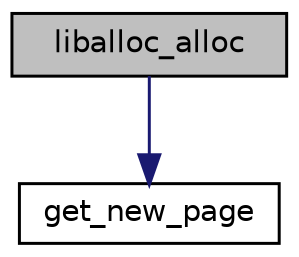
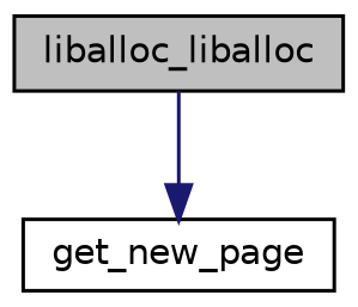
  digraph {
    rankdir=TB
    node [color=black fontname=Helvetica fontsize=10 shape=record style=filled]
-   n1 [fillcolor=grey75 fontcolor=black height=0.2 label=liballoc_alloc width=0.4]
+   n1 [fillcolor=grey75 fontcolor=black height=0.2 label=liballoc_liballoc width=0.4]
    n2 [fillcolor=white height=0.2 label=get_new_page width=0.4]
    n1 -> n2 [color=midnightblue fontname=Helvetica fontsize=10 labelfontname=Helvetica labelfontsize=10 style=solid]
  }
